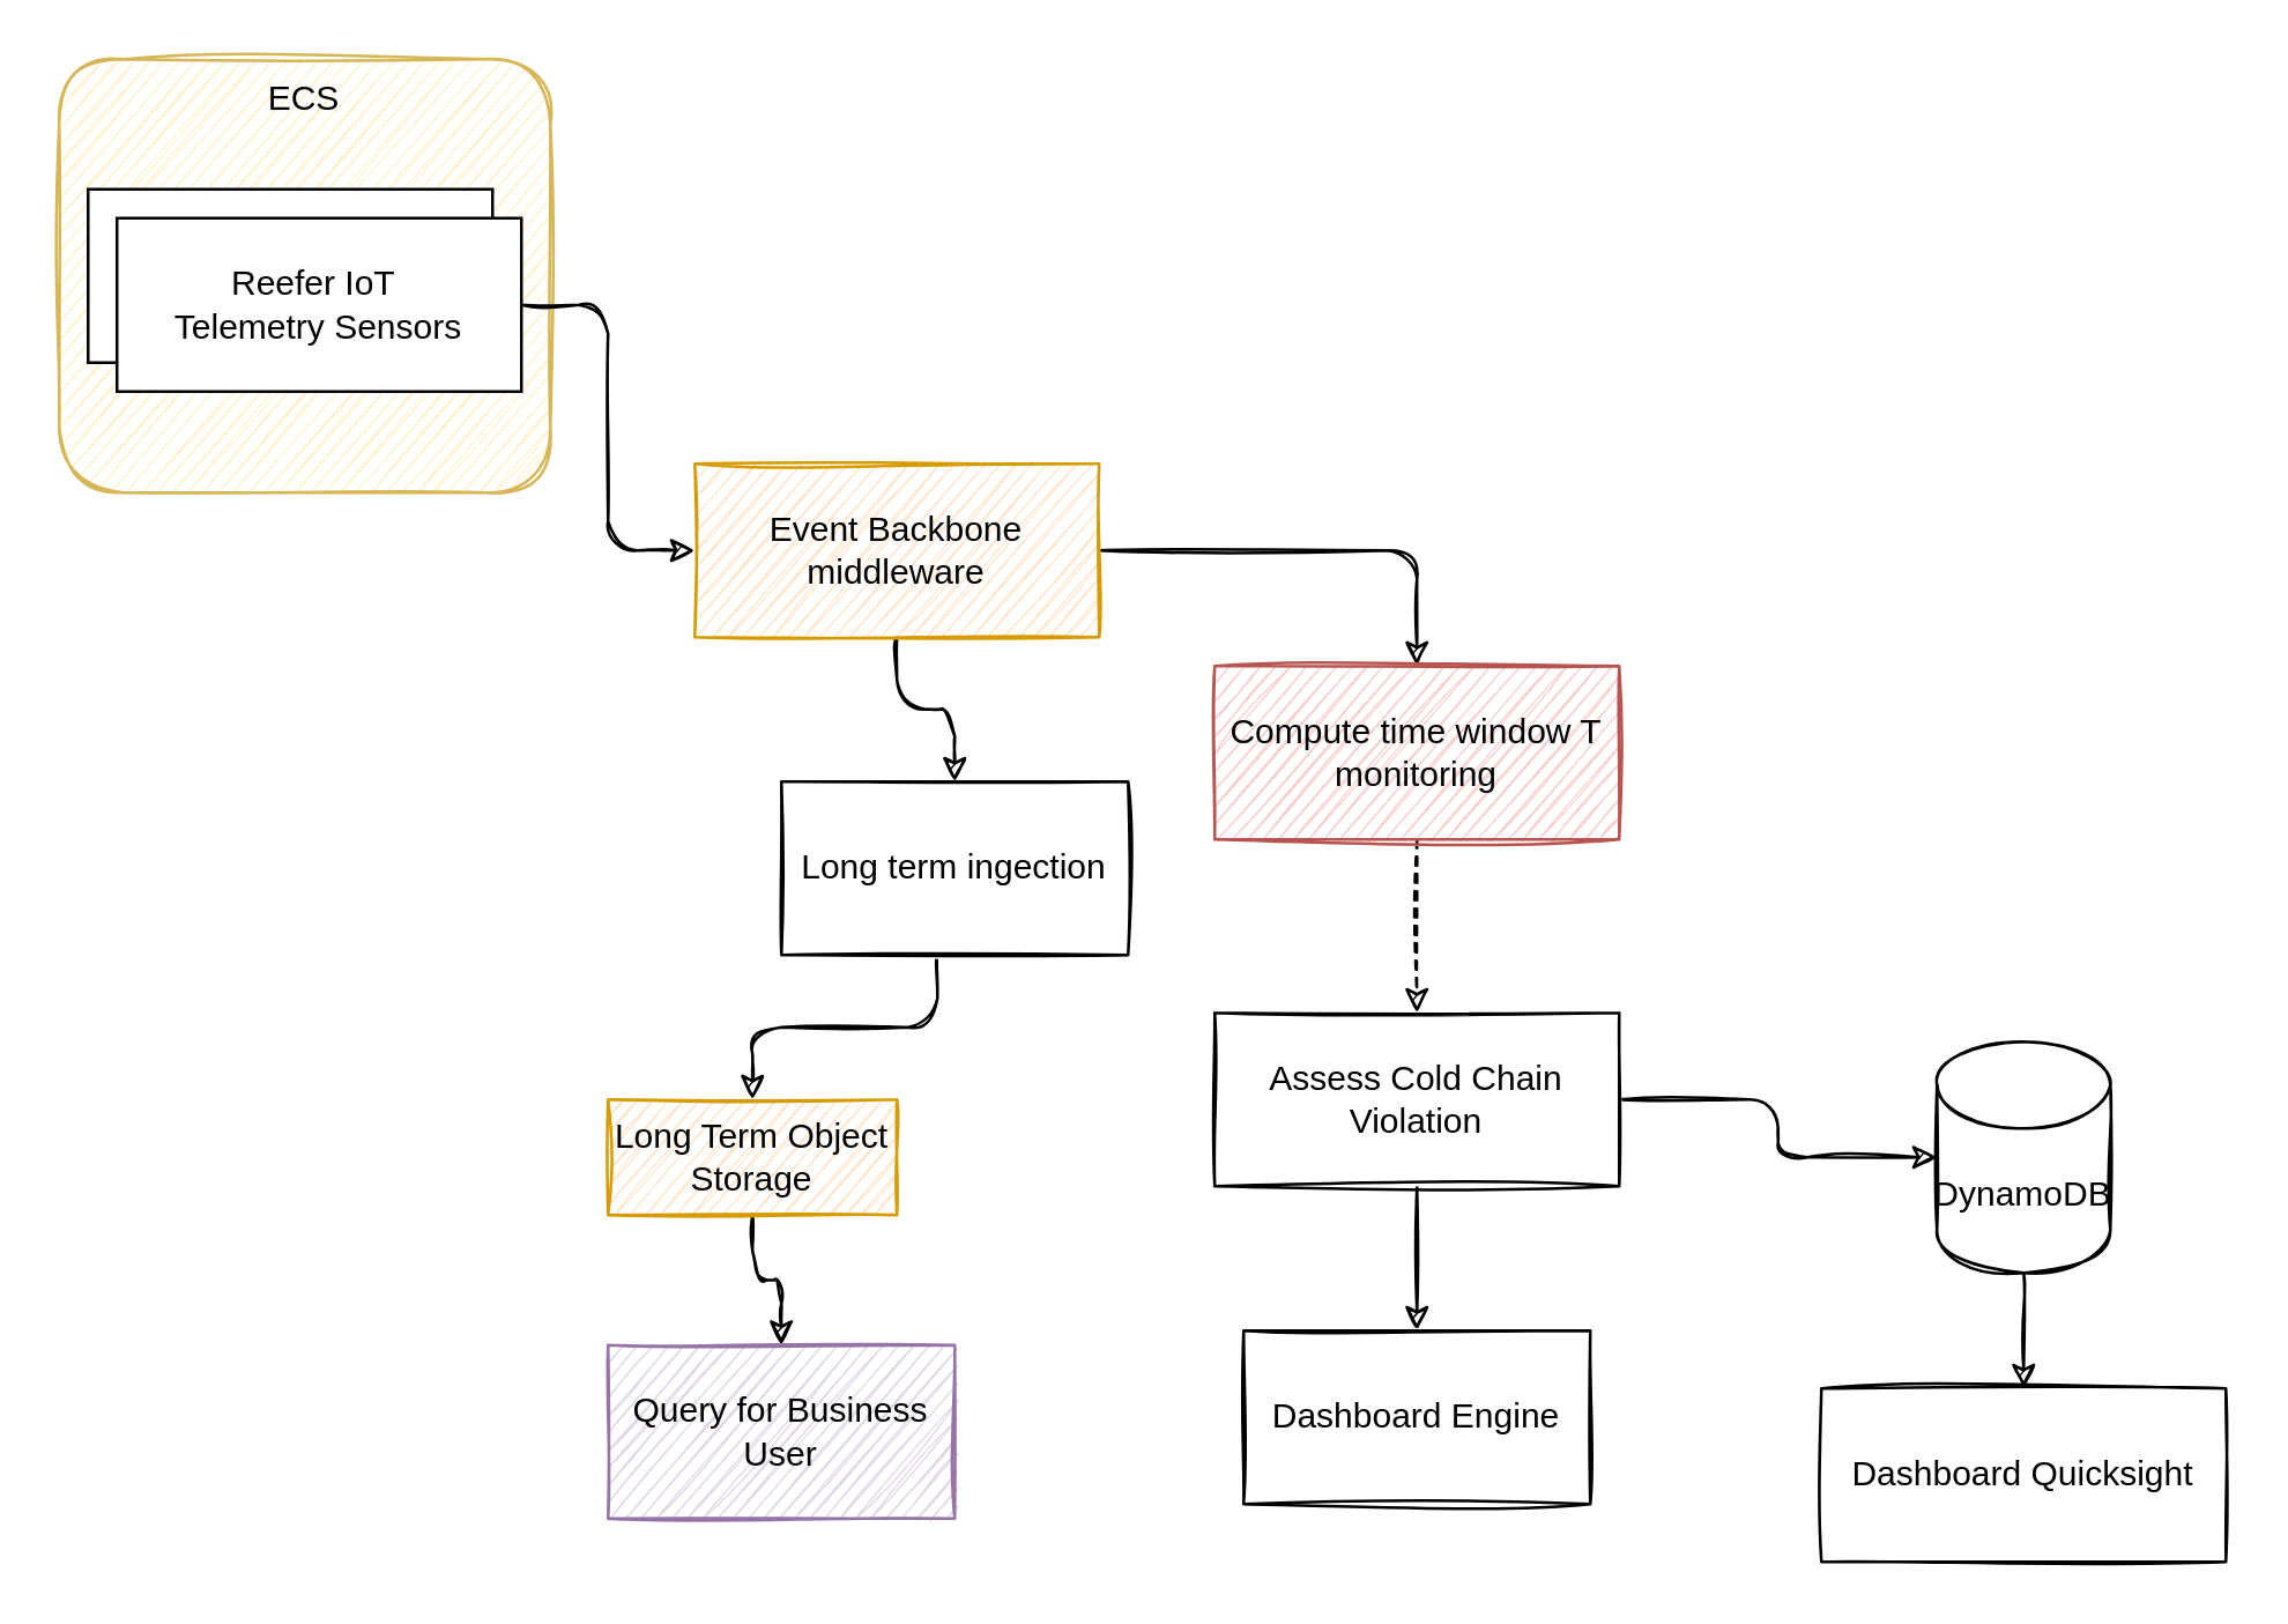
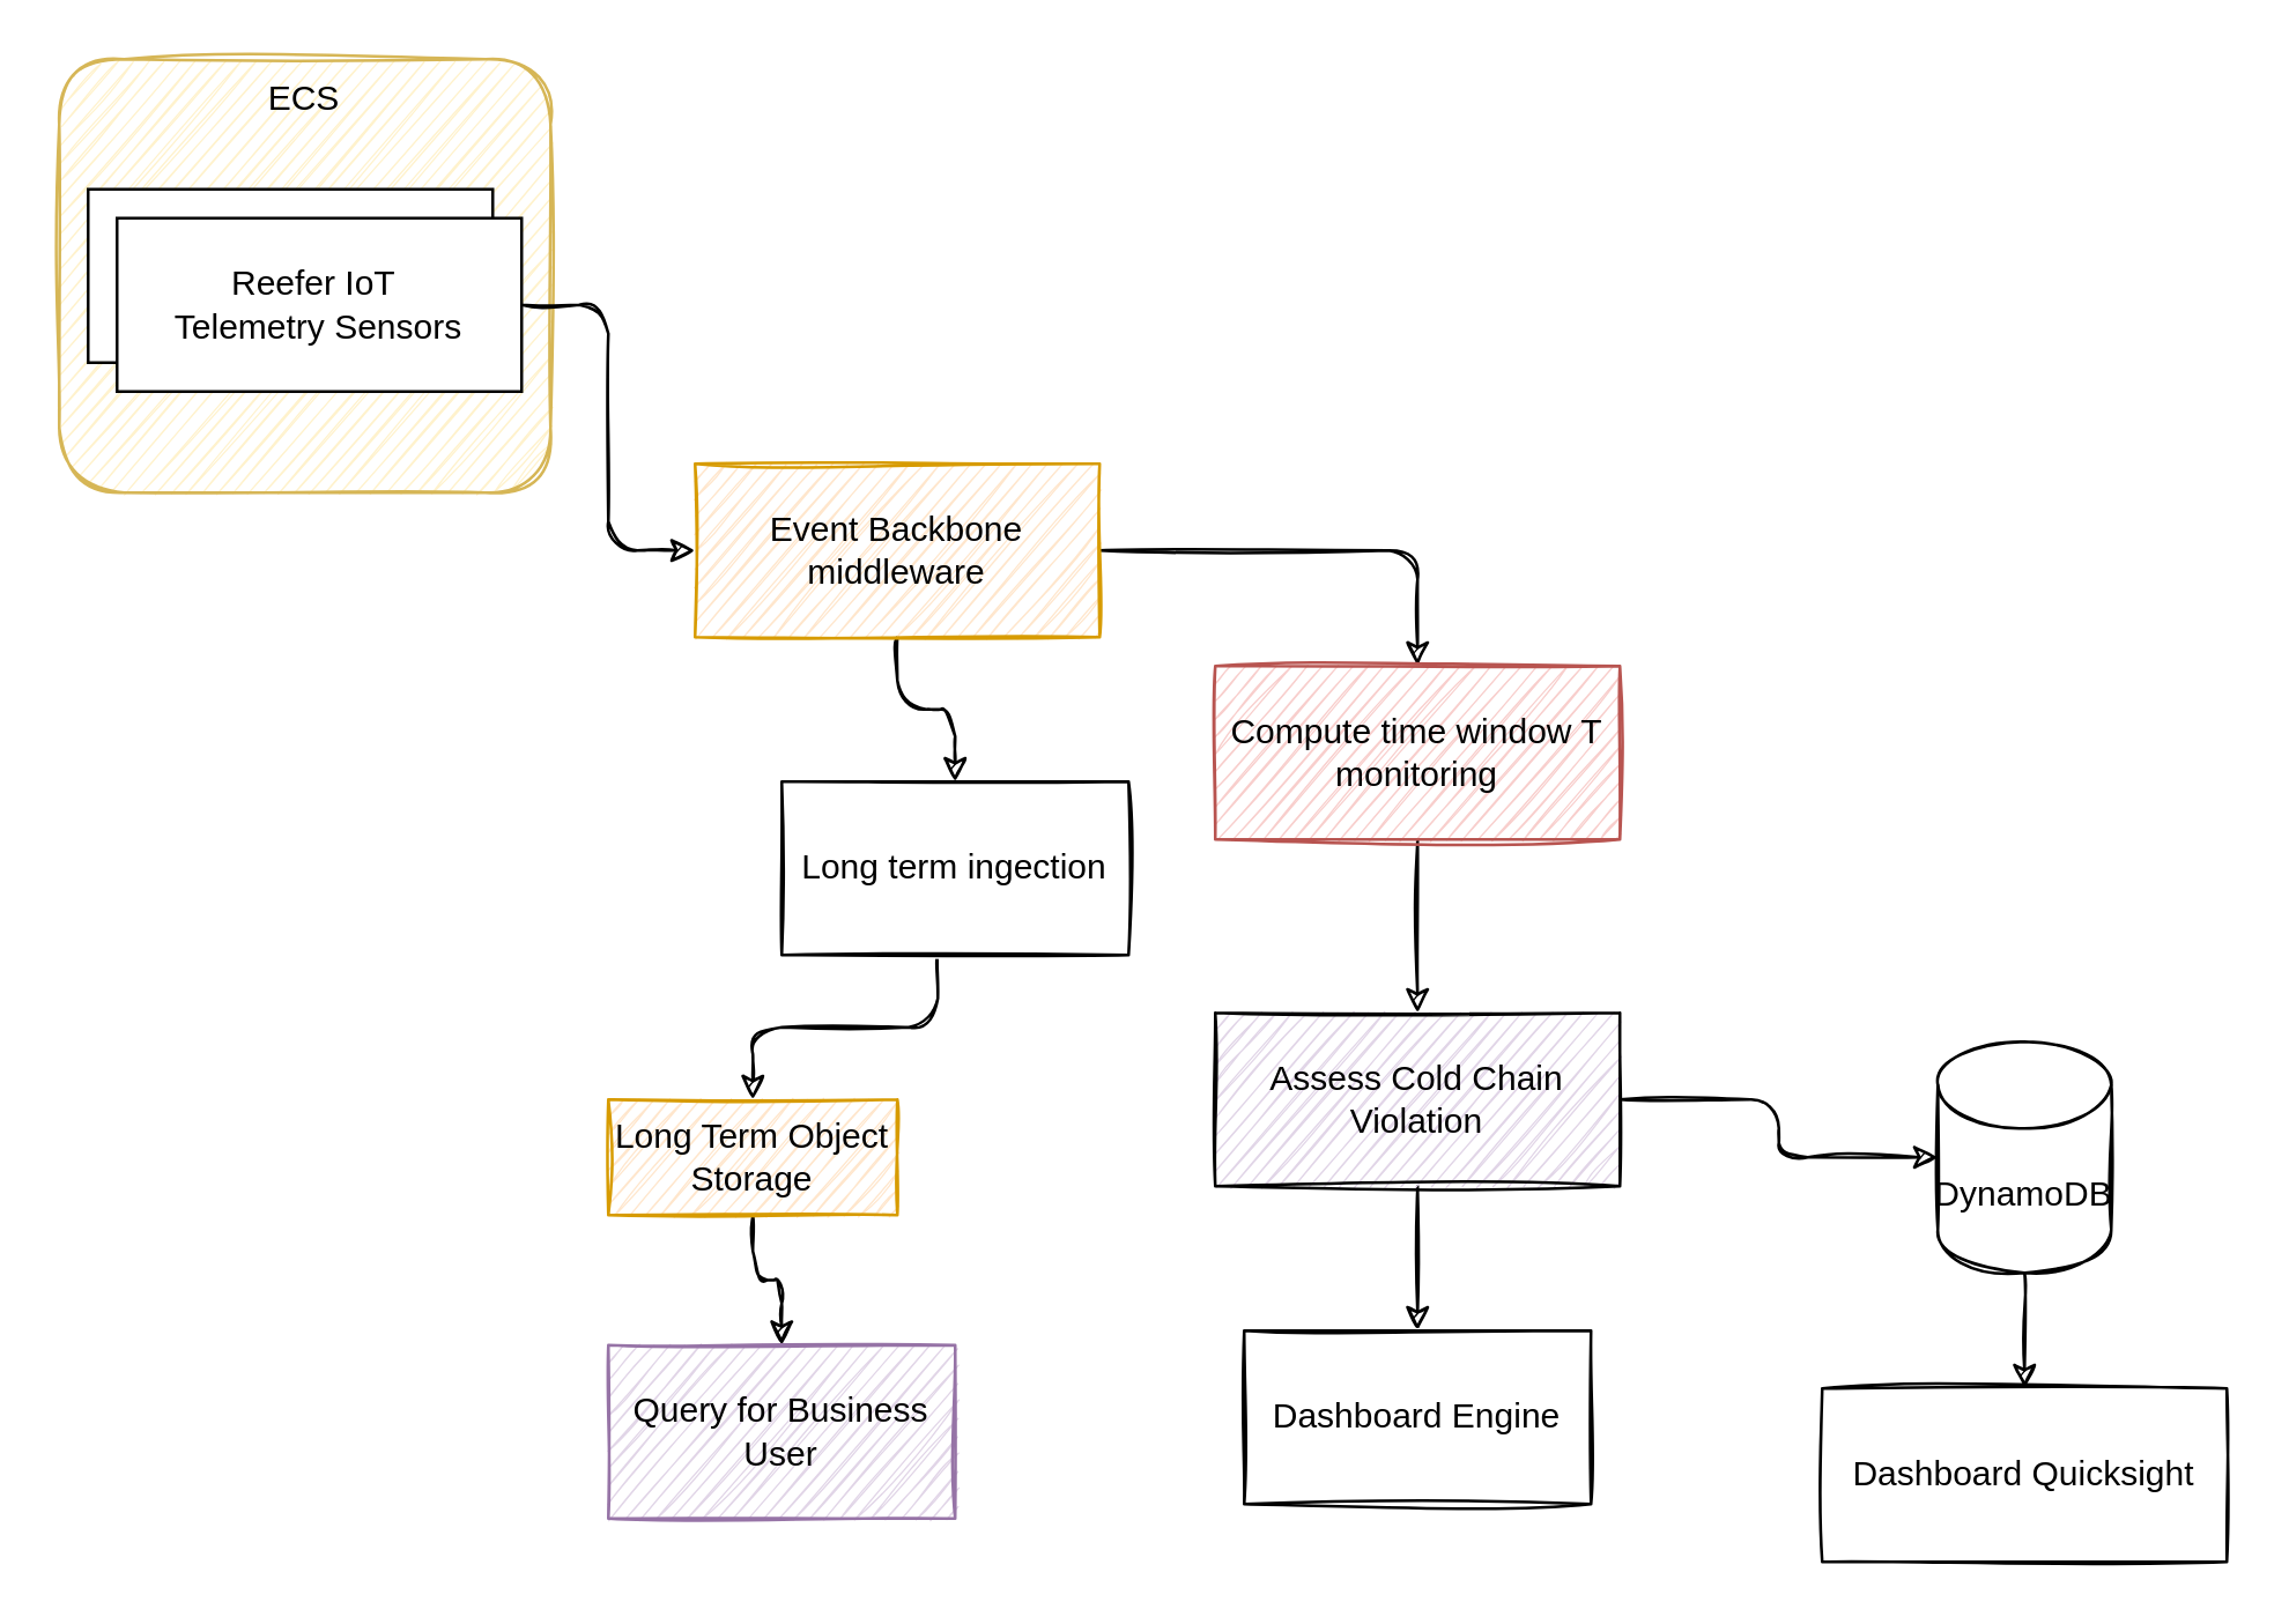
  <mxCell id="0" />
  <mxCell id="1" parent="0" />
  <mxCell id="2" value="ECS" style="rounded=1;whiteSpace=wrap;html=1;sketch=1;verticalAlign=top;fillColor=#fff2cc;strokeColor=#d6b656;" vertex="1" parent="1"><mxGeometry x="20" y="20" width="170" height="150" as="geometry" /></mxCell>
  <mxCell id="3" style="edgeStyle=orthogonalEdgeStyle;html=1;entryX=0;entryY=0.5;entryDx=0;entryDy=0;sketch=1;" edge="1" parent="1" source="21" target="6"><mxGeometry relative="1" as="geometry" /></mxCell>
  <mxCell id="4" style="edgeStyle=orthogonalEdgeStyle;sketch=1;html=1;" edge="1" parent="1" source="6" target="9"><mxGeometry relative="1" as="geometry" /></mxCell>
  <mxCell id="5" style="edgeStyle=orthogonalEdgeStyle;sketch=1;html=1;entryX=0.5;entryY=0;entryDx=0;entryDy=0;" edge="1" parent="1" source="6" target="17"><mxGeometry relative="1" as="geometry" /></mxCell>
  <mxCell id="6" value="Event Backbone middleware" style="rounded=0;whiteSpace=wrap;html=1;sketch=1;fillColor=#ffe6cc;strokeColor=#d79b00;" vertex="1" parent="1"><mxGeometry x="240" y="160" width="140" height="60" as="geometry" /></mxCell>
- <mxCell id="7" value="" style="edgeStyle=orthogonalEdgeStyle;sketch=1;html=1;dashed=1;" edge="1" parent="1" source="9" target="12"><mxGeometry relative="1" as="geometry" /></mxCell>
+ <mxCell id="7" value="" style="edgeStyle=orthogonalEdgeStyle;sketch=1;html=1;" edge="1" parent="1" source="9" target="12"><mxGeometry relative="1" as="geometry" /></mxCell>
  <mxCell id="8" style="edgeStyle=orthogonalEdgeStyle;sketch=1;html=1;exitX=0.45;exitY=0.983;exitDx=0;exitDy=0;exitPerimeter=0;" edge="1" parent="1" source="17" target="16"><mxGeometry relative="1" as="geometry" /></mxCell>
  <mxCell id="9" value="Compute time window T monitoring" style="rounded=0;whiteSpace=wrap;html=1;sketch=1;fillColor=#f8cecc;strokeColor=#b85450;" vertex="1" parent="1"><mxGeometry x="420" y="230" width="140" height="60" as="geometry" /></mxCell>
  <mxCell id="10" style="edgeStyle=orthogonalEdgeStyle;sketch=1;html=1;" edge="1" parent="1" source="12" target="14"><mxGeometry relative="1" as="geometry" /></mxCell>
  <mxCell id="11" style="edgeStyle=orthogonalEdgeStyle;sketch=1;html=1;" edge="1" parent="1" source="12" target="22"><mxGeometry relative="1" as="geometry" /></mxCell>
- <mxCell id="12" value="Assess Cold Chain Violation" style="rounded=0;whiteSpace=wrap;html=1;sketch=1;" vertex="1" parent="1"><mxGeometry x="420" y="350" width="140" height="60" as="geometry" /></mxCell>
+ <mxCell id="12" value="Assess Cold Chain Violation" style="rounded=0;whiteSpace=wrap;html=1;sketch=1;fillColor=#e1d5e7;" vertex="1" parent="1"><mxGeometry x="420" y="350" width="140" height="60" as="geometry" /></mxCell>
  <mxCell id="13" style="edgeStyle=orthogonalEdgeStyle;sketch=1;html=1;" edge="1" parent="1" source="14" target="18"><mxGeometry relative="1" as="geometry" /></mxCell>
  <mxCell id="14" value="DynamoDB" style="shape=cylinder3;whiteSpace=wrap;html=1;boundedLbl=1;backgroundOutline=1;size=15;sketch=1;" vertex="1" parent="1"><mxGeometry x="670" y="360" width="60" height="80" as="geometry" /></mxCell>
  <mxCell id="15" style="edgeStyle=orthogonalEdgeStyle;sketch=1;html=1;" edge="1" parent="1" source="16" target="19"><mxGeometry relative="1" as="geometry" /></mxCell>
  <mxCell id="16" value="Long Term Object Storage" style="rounded=0;whiteSpace=wrap;html=1;sketch=1;fillColor=#ffe6cc;strokeColor=#d79b00;" vertex="1" parent="1"><mxGeometry x="210" y="380" width="100" height="40" as="geometry" /></mxCell>
  <mxCell id="17" value="Long term ingection" style="rounded=0;whiteSpace=wrap;html=1;sketch=1;" vertex="1" parent="1"><mxGeometry x="270" y="270" width="120" height="60" as="geometry" /></mxCell>
  <mxCell id="18" value="Dashboard Quicksight" style="rounded=0;whiteSpace=wrap;html=1;sketch=1;" vertex="1" parent="1"><mxGeometry x="630" y="480" width="140" height="60" as="geometry" /></mxCell>
  <mxCell id="19" value="Query for Business User" style="rounded=0;whiteSpace=wrap;html=1;sketch=1;fillColor=#e1d5e7;strokeColor=#9673a6;" vertex="1" parent="1"><mxGeometry x="210" y="465" width="120" height="60" as="geometry" /></mxCell>
  <mxCell id="20" value="Reefer IoT&amp;nbsp;&lt;br&gt;Telemetry Sensors" style="rounded=0;whiteSpace=wrap;html=1;" vertex="1" parent="1"><mxGeometry x="30" y="65" width="140" height="60" as="geometry" /></mxCell>
  <mxCell id="21" value="Reefer IoT&amp;nbsp;&lt;br&gt;Telemetry Sensors" style="rounded=0;whiteSpace=wrap;html=1;" vertex="1" parent="1"><mxGeometry x="40" y="75" width="140" height="60" as="geometry" /></mxCell>
  <mxCell id="22" value="Dashboard Engine" style="whiteSpace=wrap;html=1;sketch=1;" vertex="1" parent="1"><mxGeometry x="430" y="460" width="120" height="60" as="geometry" /></mxCell>
